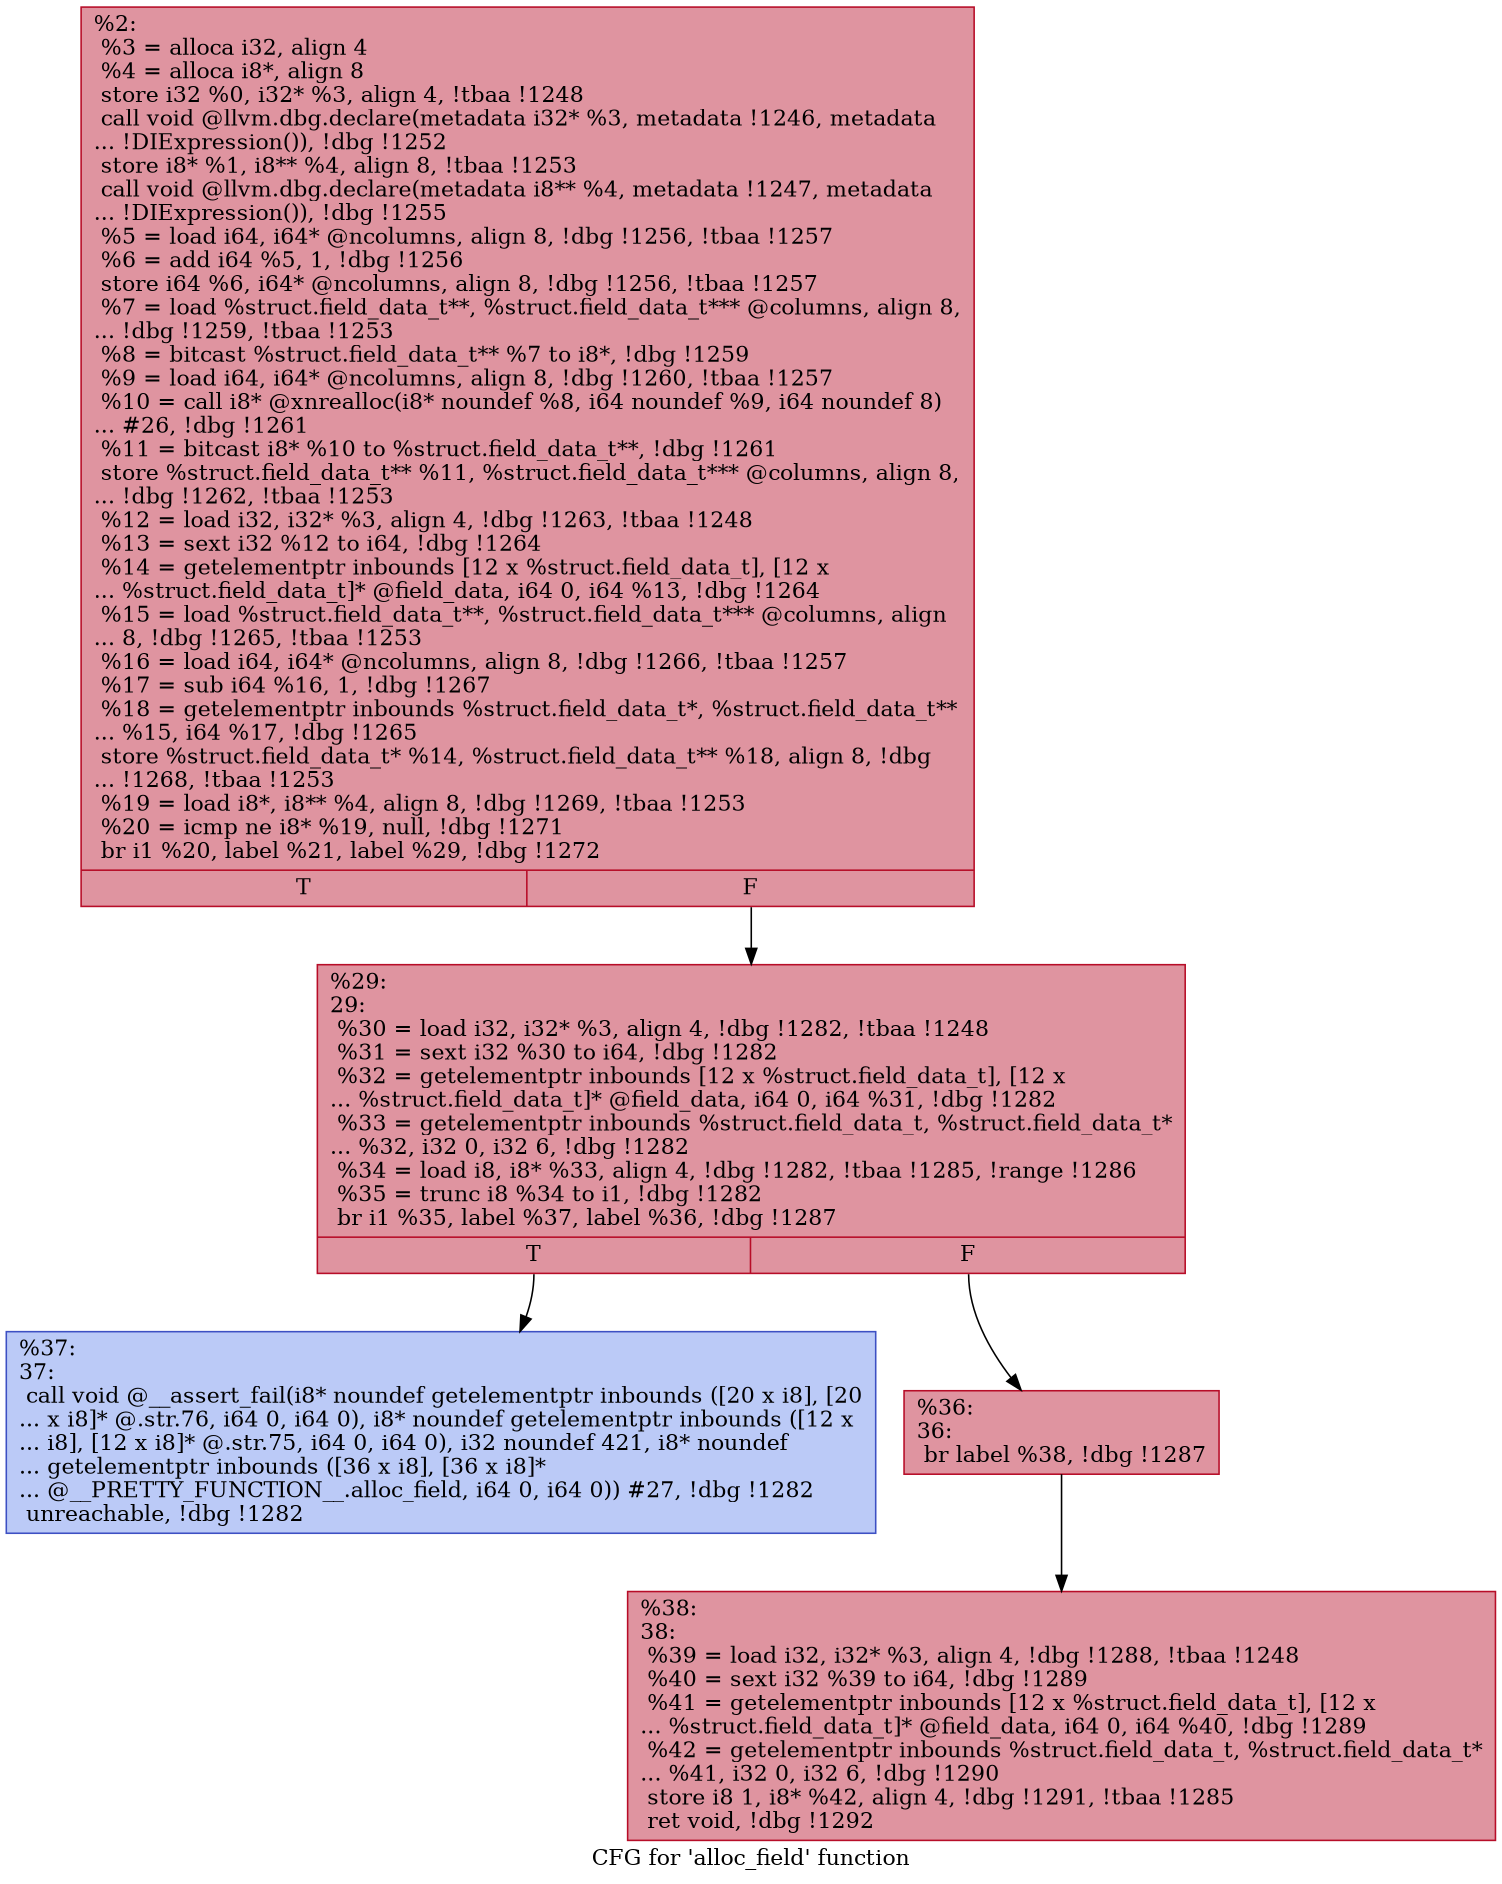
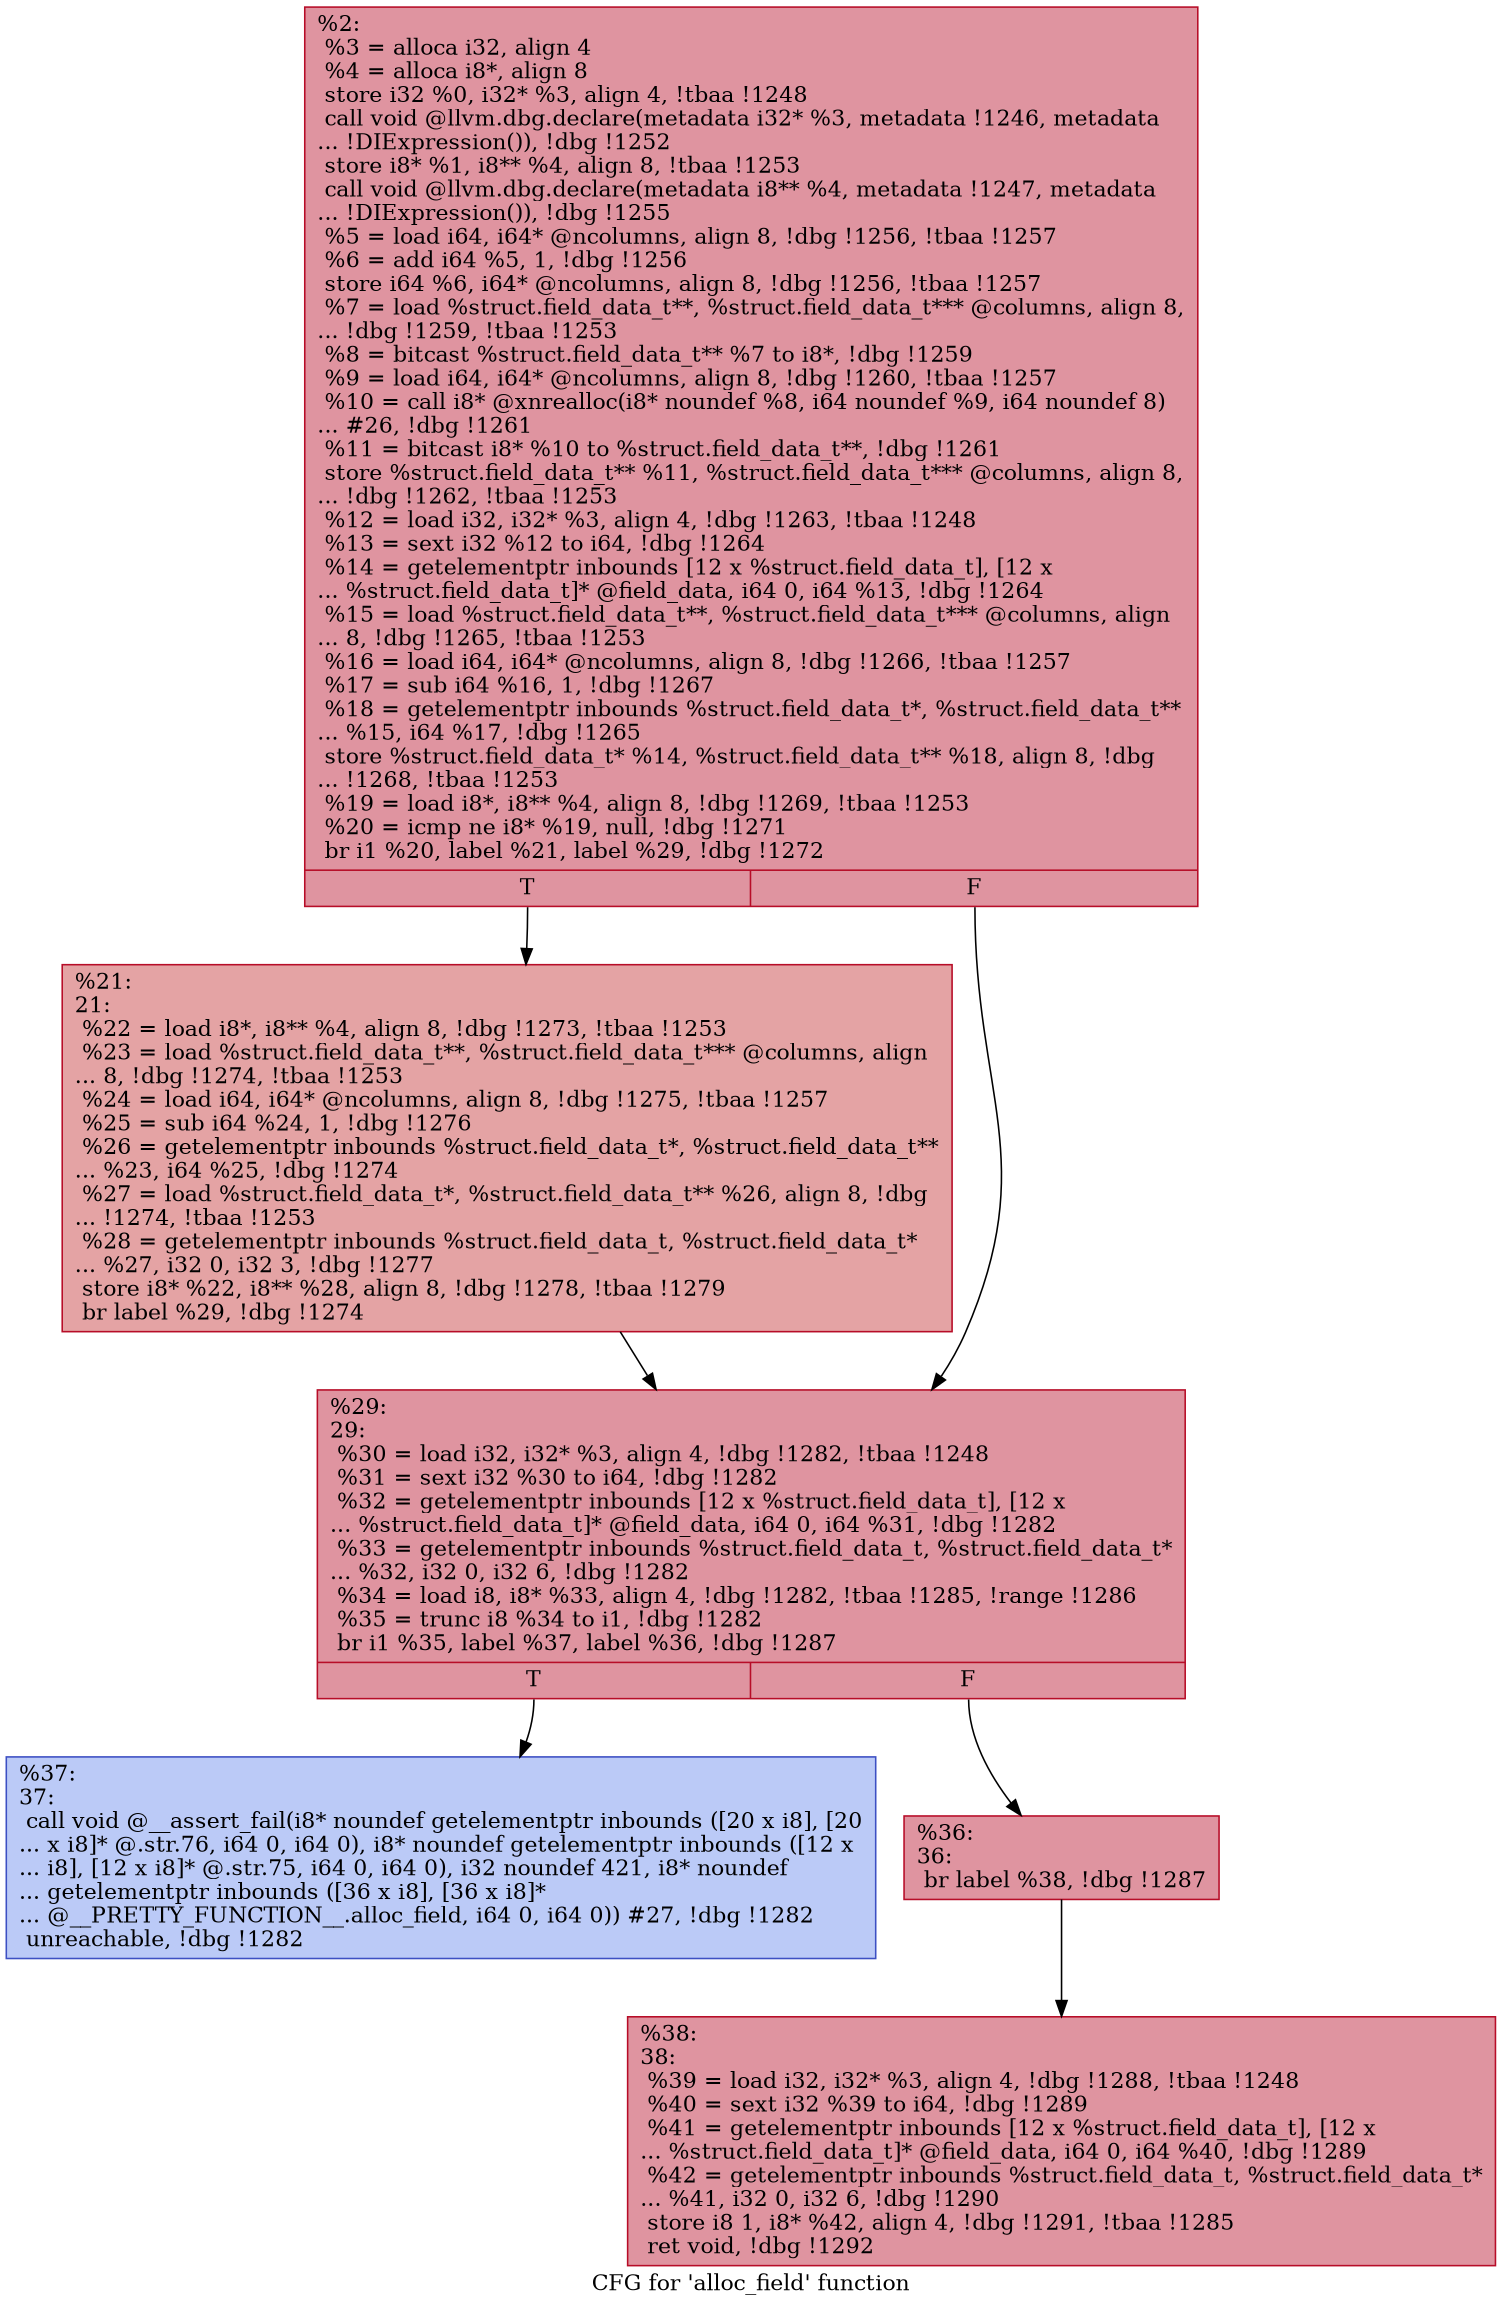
  digraph {
    label="CFG for 'alloc_field' function"
    node [color="#b70d28ff" fillcolor="#b70d2870" shape=record style=filled]
    n1 [label="{%2:\l  %3 = alloca i32, align 4\l  %4 = alloca i8*, align 8\l  store i32 %0, i32* %3, align 4, !tbaa !1248\l  call void @llvm.dbg.declare(metadata i32* %3, metadata !1246, metadata\l... !DIExpression()), !dbg !1252\l  store i8* %1, i8** %4, align 8, !tbaa !1253\l  call void @llvm.dbg.declare(metadata i8** %4, metadata !1247, metadata\l... !DIExpression()), !dbg !1255\l  %5 = load i64, i64* @ncolumns, align 8, !dbg !1256, !tbaa !1257\l  %6 = add i64 %5, 1, !dbg !1256\l  store i64 %6, i64* @ncolumns, align 8, !dbg !1256, !tbaa !1257\l  %7 = load %struct.field_data_t**, %struct.field_data_t*** @columns, align 8,\l... !dbg !1259, !tbaa !1253\l  %8 = bitcast %struct.field_data_t** %7 to i8*, !dbg !1259\l  %9 = load i64, i64* @ncolumns, align 8, !dbg !1260, !tbaa !1257\l  %10 = call i8* @xnrealloc(i8* noundef %8, i64 noundef %9, i64 noundef 8)\l... #26, !dbg !1261\l  %11 = bitcast i8* %10 to %struct.field_data_t**, !dbg !1261\l  store %struct.field_data_t** %11, %struct.field_data_t*** @columns, align 8,\l... !dbg !1262, !tbaa !1253\l  %12 = load i32, i32* %3, align 4, !dbg !1263, !tbaa !1248\l  %13 = sext i32 %12 to i64, !dbg !1264\l  %14 = getelementptr inbounds [12 x %struct.field_data_t], [12 x\l... %struct.field_data_t]* @field_data, i64 0, i64 %13, !dbg !1264\l  %15 = load %struct.field_data_t**, %struct.field_data_t*** @columns, align\l... 8, !dbg !1265, !tbaa !1253\l  %16 = load i64, i64* @ncolumns, align 8, !dbg !1266, !tbaa !1257\l  %17 = sub i64 %16, 1, !dbg !1267\l  %18 = getelementptr inbounds %struct.field_data_t*, %struct.field_data_t**\l... %15, i64 %17, !dbg !1265\l  store %struct.field_data_t* %14, %struct.field_data_t** %18, align 8, !dbg\l... !1268, !tbaa !1253\l  %19 = load i8*, i8** %4, align 8, !dbg !1269, !tbaa !1253\l  %20 = icmp ne i8* %19, null, !dbg !1271\l  br i1 %20, label %21, label %29, !dbg !1272\l|{<s0>T|<s1>F}}"]
+   n2 [fillcolor="#c32e3170" label="{%21:\l21:                                               \l  %22 = load i8*, i8** %4, align 8, !dbg !1273, !tbaa !1253\l  %23 = load %struct.field_data_t**, %struct.field_data_t*** @columns, align\l... 8, !dbg !1274, !tbaa !1253\l  %24 = load i64, i64* @ncolumns, align 8, !dbg !1275, !tbaa !1257\l  %25 = sub i64 %24, 1, !dbg !1276\l  %26 = getelementptr inbounds %struct.field_data_t*, %struct.field_data_t**\l... %23, i64 %25, !dbg !1274\l  %27 = load %struct.field_data_t*, %struct.field_data_t** %26, align 8, !dbg\l... !1274, !tbaa !1253\l  %28 = getelementptr inbounds %struct.field_data_t, %struct.field_data_t*\l... %27, i32 0, i32 3, !dbg !1277\l  store i8* %22, i8** %28, align 8, !dbg !1278, !tbaa !1279\l  br label %29, !dbg !1274\l}"]
    n3 [label="{%29:\l29:                                               \l  %30 = load i32, i32* %3, align 4, !dbg !1282, !tbaa !1248\l  %31 = sext i32 %30 to i64, !dbg !1282\l  %32 = getelementptr inbounds [12 x %struct.field_data_t], [12 x\l... %struct.field_data_t]* @field_data, i64 0, i64 %31, !dbg !1282\l  %33 = getelementptr inbounds %struct.field_data_t, %struct.field_data_t*\l... %32, i32 0, i32 6, !dbg !1282\l  %34 = load i8, i8* %33, align 4, !dbg !1282, !tbaa !1285, !range !1286\l  %35 = trunc i8 %34 to i1, !dbg !1282\l  br i1 %35, label %37, label %36, !dbg !1287\l|{<s0>T|<s1>F}}"]
    n4 [color="#3d50c3ff" fillcolor="#6687ed70" label="{%37:\l37:                                               \l  call void @__assert_fail(i8* noundef getelementptr inbounds ([20 x i8], [20\l... x i8]* @.str.76, i64 0, i64 0), i8* noundef getelementptr inbounds ([12 x\l... i8], [12 x i8]* @.str.75, i64 0, i64 0), i32 noundef 421, i8* noundef\l... getelementptr inbounds ([36 x i8], [36 x i8]*\l... @__PRETTY_FUNCTION__.alloc_field, i64 0, i64 0)) #27, !dbg !1282\l  unreachable, !dbg !1282\l}"]
    n5 [label="{%36:\l36:                                               \l  br label %38, !dbg !1287\l}"]
    n6 [label="{%38:\l38:                                               \l  %39 = load i32, i32* %3, align 4, !dbg !1288, !tbaa !1248\l  %40 = sext i32 %39 to i64, !dbg !1289\l  %41 = getelementptr inbounds [12 x %struct.field_data_t], [12 x\l... %struct.field_data_t]* @field_data, i64 0, i64 %40, !dbg !1289\l  %42 = getelementptr inbounds %struct.field_data_t, %struct.field_data_t*\l... %41, i32 0, i32 6, !dbg !1290\l  store i8 1, i8* %42, align 4, !dbg !1291, !tbaa !1285\l  ret void, !dbg !1292\l}"]
+   n1 -> n2 [tailport=s0]
    n1 -> n3 [tailport=s1]
+   n2 -> n3
    n3 -> n4 [tailport=s0]
    n3 -> n5 [tailport=s1]
    n5 -> n6
  }
